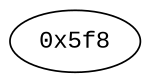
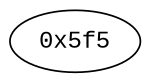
  strict digraph {
    fontname="Liberation Mono"
-   "0x5f8" [opcode="[u'push', u'mov', u'ldr', u'mov', u'orr', u'add', u'bl', u'mov', u'pop']" fontname="Liberation Mono"]
+   "0x5f8" [opcode="[u'push', u'mov', u'ldr', u'mov', u'orr', u'add', u'bl', u'mov', u'pop']" fontname="Liberation Mono" label="0x5f5"]
  }
